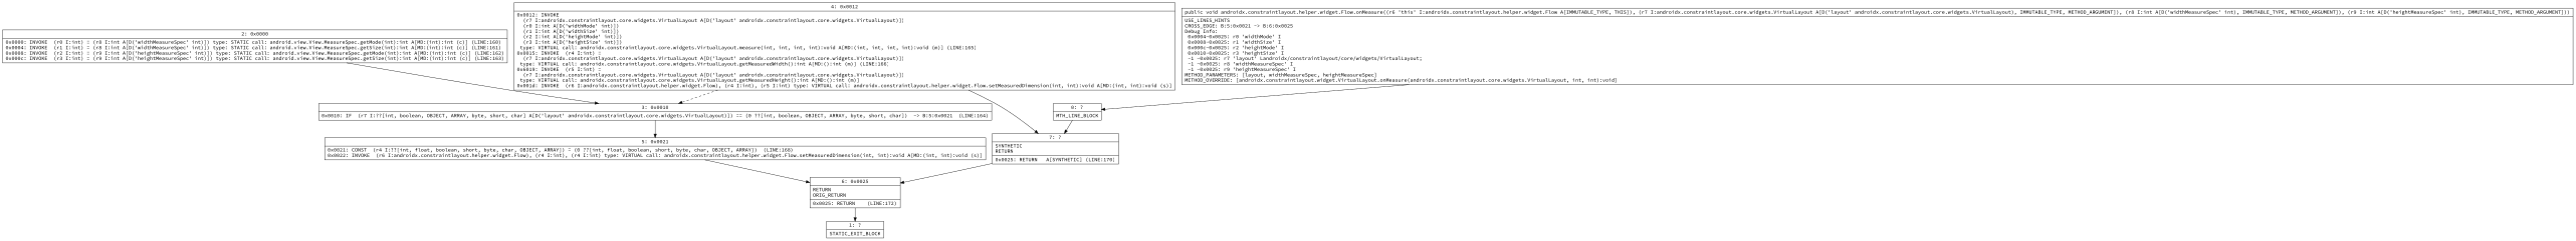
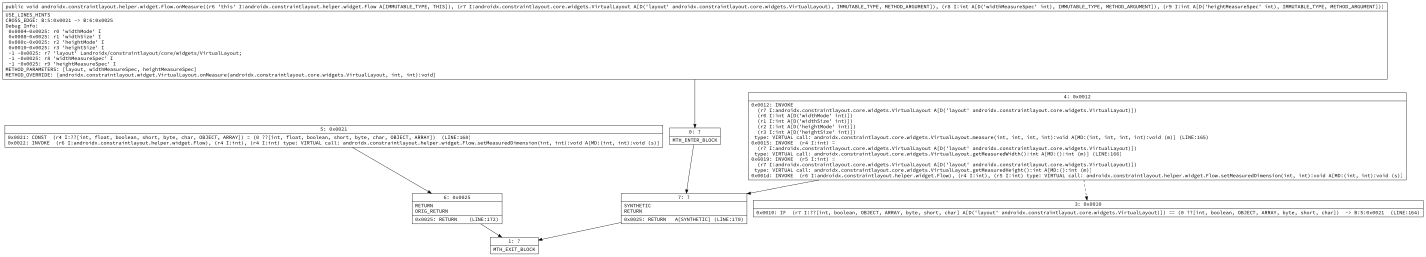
  digraph {
    fontname="Source Code Pro"
    node [fontname="Source Code Pro" shape=record]
    edge [fontname="Source Code Pro"]
-   n1 [label="{0\:\ ?|MTH_LINE_BLOCK\l}"]
+   n1 [label="{0\:\ ?|MTH_ENTER_BLOCK\l}"]
    n2 [label="{7\:\ ?|SYNTHETIC\lRETURN\l|0x0025: RETURN   A[SYNTHETIC] (LINE:170)\l}"]
-   n3 [label="{2\:\ 0x0000|0x0000: INVOKE  (r0 I:int) = (r8 I:int A[D('widthMeasureSpec' int)]) type: STATIC call: android.view.View.MeasureSpec.getMode(int):int A[MD:(int):int (c)] (LINE:160)\l0x0004: INVOKE  (r1 I:int) = (r8 I:int A[D('widthMeasureSpec' int)]) type: STATIC call: android.view.View.MeasureSpec.getSize(int):int A[MD:(int):int (c)] (LINE:161)\l0x0008: INVOKE  (r2 I:int) = (r9 I:int A[D('heightMeasureSpec' int)]) type: STATIC call: android.view.View.MeasureSpec.getMode(int):int A[MD:(int):int (c)] (LINE:162)\l0x000c: INVOKE  (r3 I:int) = (r9 I:int A[D('heightMeasureSpec' int)]) type: STATIC call: android.view.View.MeasureSpec.getSize(int):int A[MD:(int):int (c)] (LINE:163)\l}"]
    n4 [label="{3\:\ 0x0010|0x0010: IF  (r7 I:??[int, boolean, OBJECT, ARRAY, byte, short, char] A[D('layout' androidx.constraintlayout.core.widgets.VirtualLayout)]) == (0 ??[int, boolean, OBJECT, ARRAY, byte, short, char])  \-\> B:5:0x0021  (LINE:164)\l}"]
    n5 [label="{5\:\ 0x0021|0x0021: CONST  (r4 I:??[int, float, boolean, short, byte, char, OBJECT, ARRAY]) = (0 ??[int, float, boolean, short, byte, char, OBJECT, ARRAY])  (LINE:168)\l0x0022: INVOKE  (r6 I:androidx.constraintlayout.helper.widget.Flow), (r4 I:int), (r4 I:int) type: VIRTUAL call: androidx.constraintlayout.helper.widget.Flow.setMeasuredDimension(int, int):void A[MD:(int, int):void (s)]\l}"]
    n6 [label="{4\:\ 0x0012|0x0012: INVOKE  \l  (r7 I:androidx.constraintlayout.core.widgets.VirtualLayout A[D('layout' androidx.constraintlayout.core.widgets.VirtualLayout)])\l  (r0 I:int A[D('widthMode' int)])\l  (r1 I:int A[D('widthSize' int)])\l  (r2 I:int A[D('heightMode' int)])\l  (r3 I:int A[D('heightSize' int)])\l type: VIRTUAL call: androidx.constraintlayout.core.widgets.VirtualLayout.measure(int, int, int, int):void A[MD:(int, int, int, int):void (m)] (LINE:165)\l0x0015: INVOKE  (r4 I:int) = \l  (r7 I:androidx.constraintlayout.core.widgets.VirtualLayout A[D('layout' androidx.constraintlayout.core.widgets.VirtualLayout)])\l type: VIRTUAL call: androidx.constraintlayout.core.widgets.VirtualLayout.getMeasuredWidth():int A[MD:():int (m)] (LINE:166)\l0x6019: INVOKE  (r5 I:int) = \l  (r7 I:androidx.constraintlayout.core.widgets.VirtualLayout A[D('layout' androidx.constraintlayout.core.widgets.VirtualLayout)])\l type: VIRTUAL call: androidx.constraintlayout.core.widgets.VirtualLayout.getMeasuredHeight():int A[MD:():int (m)]\l0x001d: INVOKE  (r6 I:androidx.constraintlayout.helper.widget.Flow), (r4 I:int), (r5 I:int) type: VIRTUAL call: androidx.constraintlayout.helper.widget.Flow.setMeasuredDimension(int, int):void A[MD:(int, int):void (s)]\l}"]
    n7 [label="{6\:\ 0x0025|RETURN\lORIG_RETURN\l|0x0025: RETURN    (LINE:172)\l}"]
-   n8 [label="{1\:\ ?|STATIC_EXIT_BLOCK\l}"]
+   n8 [label="{1\:\ ?|MTH_EXIT_BLOCK\l}"]
    n9 [label="{public void androidx.constraintlayout.helper.widget.Flow.onMeasure((r6 'this' I:androidx.constraintlayout.helper.widget.Flow A[IMMUTABLE_TYPE, THIS]), (r7 I:androidx.constraintlayout.core.widgets.VirtualLayout A[D('layout' androidx.constraintlayout.core.widgets.VirtualLayout), IMMUTABLE_TYPE, METHOD_ARGUMENT]), (r8 I:int A[D('widthMeasureSpec' int), IMMUTABLE_TYPE, METHOD_ARGUMENT]), (r9 I:int A[D('heightMeasureSpec' int), IMMUTABLE_TYPE, METHOD_ARGUMENT]))  | USE_LINES_HINTS\lCROSS_EDGE: B:5:0x0021 \-\> B:6:0x0025\lDebug Info:\l  0x0004\-0x0025: r0 'widthMode' I\l  0x0008\-0x0025: r1 'widthSize' I\l  0x000c\-0x0025: r2 'heightMode' I\l  0x0010\-0x0025: r3 'heightSize' I\l  \-1 \-0x0025: r7 'layout' Landroidx\/constraintlayout\/core\/widgets\/VirtualLayout;\l  \-1 \-0x0025: r8 'widthMeasureSpec' I\l  \-1 \-0x0025: r9 'heightMeasureSpec' I\lMETHOD_PARAMETERS: [layout, widthMeasureSpec, heightMeasureSpec]\lMETHOD_OVERRIDE: [androidx.constraintlayout.widget.VirtualLayout.onMeasure(androidx.constraintlayout.core.widgets.VirtualLayout, int, int):void]\l}"]
    n1 -> n2
-   n2 -> n7
-   n3 -> n4
-   n4 -> n5
+   n2 -> n8
    n5 -> n7
    n6 -> n2
    n6 -> n4 [style=dashed]
    n7 -> n8
    n9 -> n1
  }
